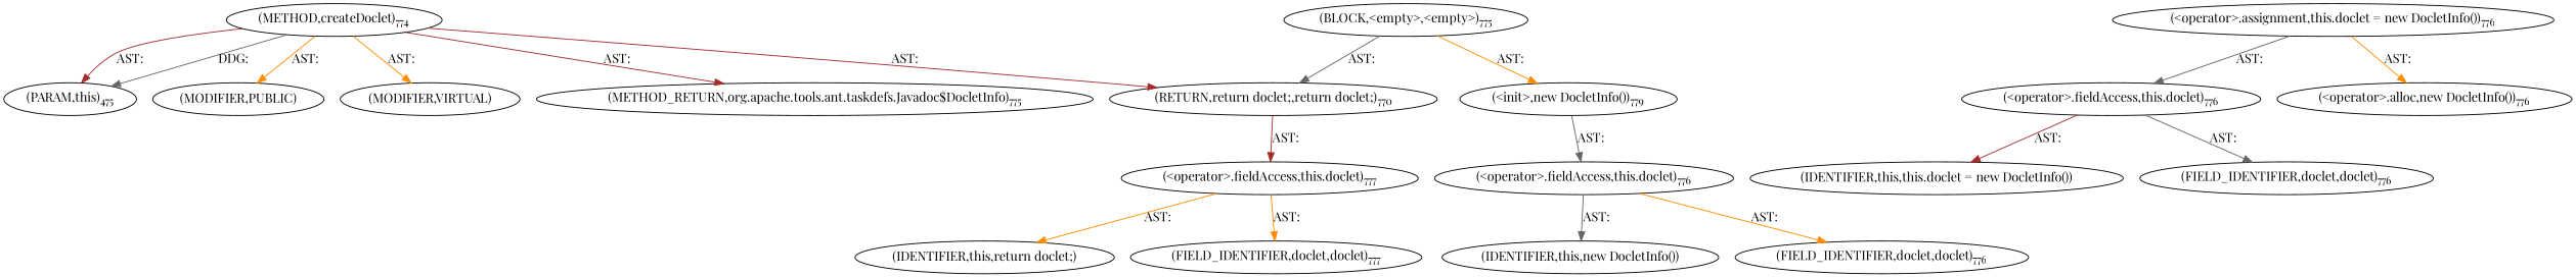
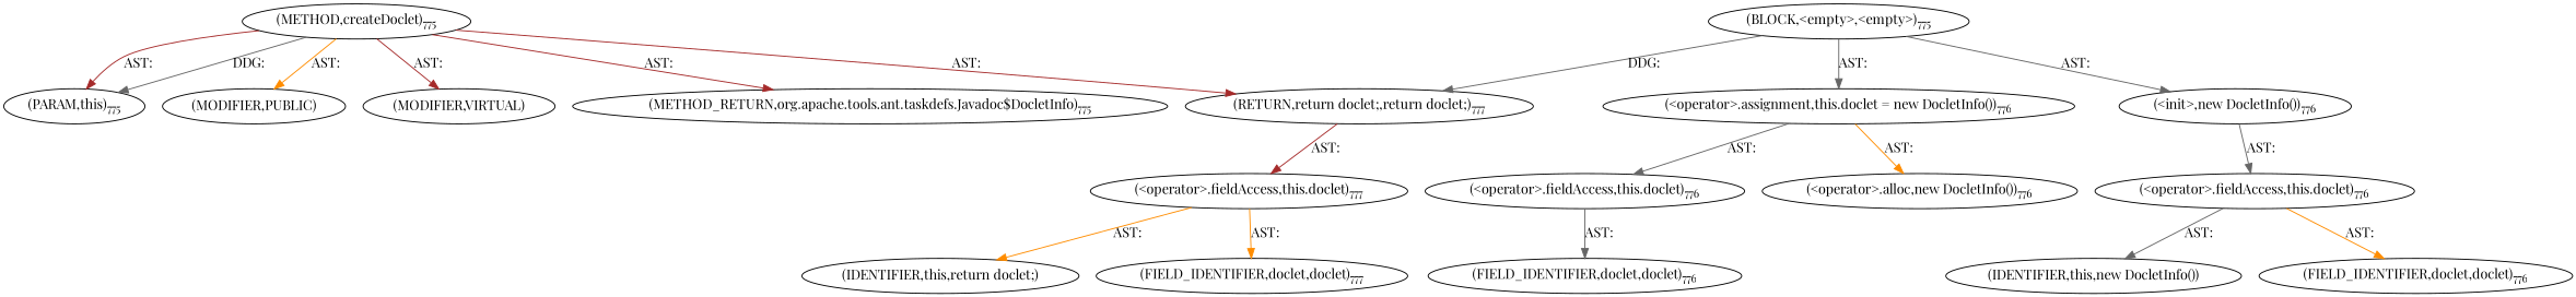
  digraph {
    fontname="Playfair Display"
    node [fontname="Playfair Display"]
    edge [color=gray40 fontname="Playfair Display"]
-   n1 [label=<(METHOD,createDoclet)<SUB>774</SUB>>]
-   n2 [label=<(PARAM,this)<SUB>475</SUB>>]
+   n1 [label=<(METHOD,createDoclet)<SUB>775</SUB>>]
+   n2 [label=<(PARAM,this)<SUB>775</SUB>>]
    n3 [label=<(MODIFIER,PUBLIC)>]
    n4 [label=<(MODIFIER,VIRTUAL)>]
    n5 [label=<(METHOD_RETURN,org.apache.tools.ant.taskdefs.Javadoc$DocletInfo)<SUB>775</SUB>>]
-   n6 [label=<(RETURN,return doclet;,return doclet;)<SUB>770</SUB>>]
+   n6 [label=<(RETURN,return doclet;,return doclet;)<SUB>777</SUB>>]
    n7 [label=<(BLOCK,&lt;empty&gt;,&lt;empty&gt;)<SUB>775</SUB>>]
    n8 [label=<(&lt;operator&gt;.assignment,this.doclet = new DocletInfo())<SUB>776</SUB>>]
-   n9 [label=<(&lt;init&gt;,new DocletInfo())<SUB>779</SUB>>]
+   n9 [label=<(&lt;init&gt;,new DocletInfo())<SUB>776</SUB>>]
    n10 [label=<(&lt;operator&gt;.fieldAccess,this.doclet)<SUB>776</SUB>>]
    n11 [label=<(&lt;operator&gt;.alloc,new DocletInfo())<SUB>776</SUB>>]
    n12 [label=<(&lt;operator&gt;.fieldAccess,this.doclet)<SUB>776</SUB>>]
    n13 [label=<(&lt;operator&gt;.fieldAccess,this.doclet)<SUB>777</SUB>>]
-   n14 [label=<(IDENTIFIER,this,this.doclet = new DocletInfo())>]
    n15 [label=<(FIELD_IDENTIFIER,doclet,doclet)<SUB>776</SUB>>]
    n16 [label=<(IDENTIFIER,this,new DocletInfo())>]
    n17 [label=<(FIELD_IDENTIFIER,doclet,doclet)<SUB>776</SUB>>]
    n18 [label=<(IDENTIFIER,this,return doclet;)>]
    n19 [label=<(FIELD_IDENTIFIER,doclet,doclet)<SUB>777</SUB>>]
    n1 -> n2 [color=brown label="AST: "]
    n1 -> n2 [label="DDG: "]
    n1 -> n3 [color=darkorange label="AST: "]
-   n1 -> n4 [color=darkorange label="AST: "]
+   n1 -> n4 [color=brown label="AST: "]
    n1 -> n5 [color=brown label="AST: "]
    n1 -> n6 [color=brown label="AST: "]
    n6 -> n13 [color=brown label="AST: "]
-   n7 -> n6 [label="AST: "]
-   n7 -> n9 [color=darkorange label="AST: "]
+   n7 -> n6 [label="DDG: "]
+   n7 -> n8 [label="AST: "]
+   n7 -> n9 [label="AST: "]
    n8 -> n10 [label="AST: "]
    n8 -> n11 [color=darkorange label="AST: "]
    n9 -> n12 [label="AST: "]
-   n10 -> n14 [color=brown label="AST: "]
    n10 -> n15 [label="AST: "]
    n12 -> n16 [label="AST: "]
    n12 -> n17 [color=darkorange label="AST: "]
    n13 -> n18 [color=darkorange label="AST: "]
    n13 -> n19 [color=darkorange label="AST: "]
  }
